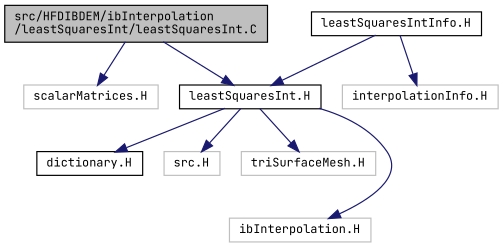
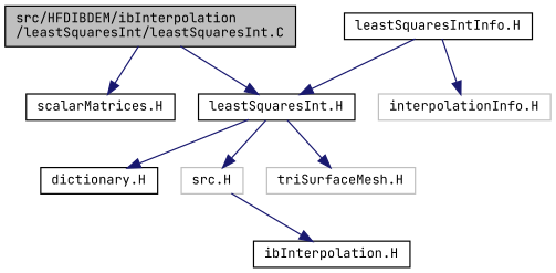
  digraph {
    fontname="JetBrains Mono"
    node [color=grey75 fillcolor=white fontname="JetBrains Mono" fontsize=10 shape=record style=filled]
    edge [color=midnightblue fontname="JetBrains Mono" fontsize=10 labelfontname=Helvetica labelfontsize=10 style=solid]
    n1 [color=black fillcolor=grey75 fontcolor=black height=0.2 label="src/HFDIBDEM/ibInterpolation\l/leastSquaresInt/leastSquaresInt.C" width=0.4]
    n2 [color=black height=0.2 label="leastSquaresInt.H" width=0.4]
-   n3 [height=0.2 label="scalarMatrices.H" width=0.4]
+   n3 [color=black height=0.2 label="scalarMatrices.H" width=0.4]
    n4 [color=black height=0.2 label="dictionary.H" width=0.4]
    n5 [height=0.2 label="src.H" width=0.4]
    n6 [height=0.2 label="triSurfaceMesh.H" width=0.4]
-   n7 [height=0.2 label="ibInterpolation.H" width=0.4]
+   n7 [color=black height=0.2 label="ibInterpolation.H" width=0.4]
    n8 [color=black height=0.2 label="leastSquaresIntInfo.H" width=0.4]
    n9 [height=0.2 label="interpolationInfo.H" width=0.4]
    n1 -> n2
    n1 -> n3
    n2 -> n4
    n2 -> n5
    n2 -> n6
-   n2 -> n7
+   n5 -> n7
    n8 -> n2
    n8 -> n9
  }
